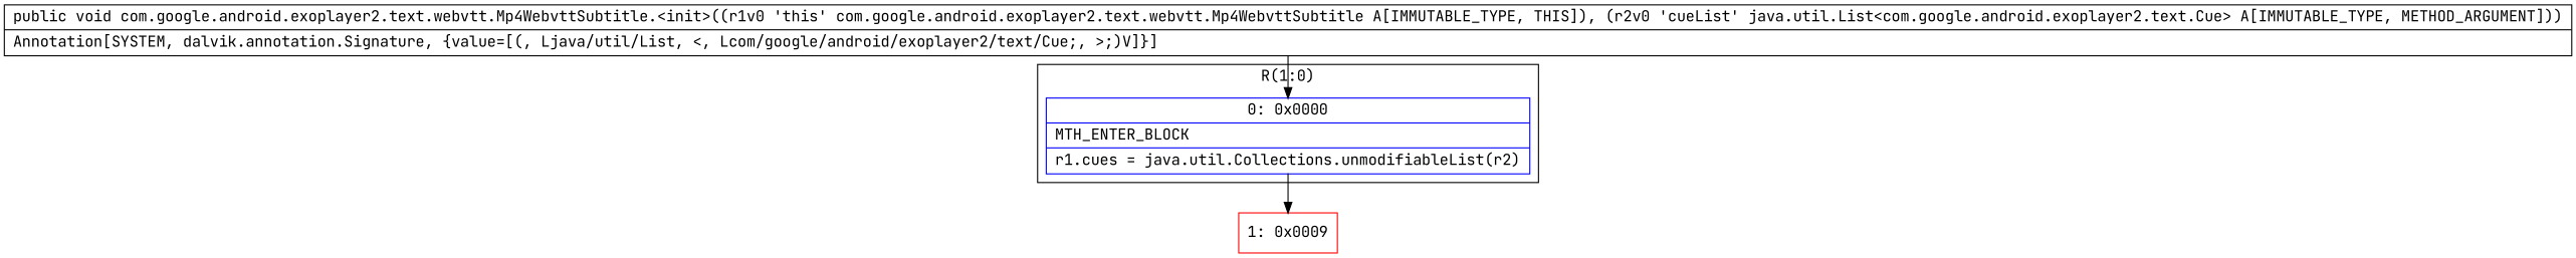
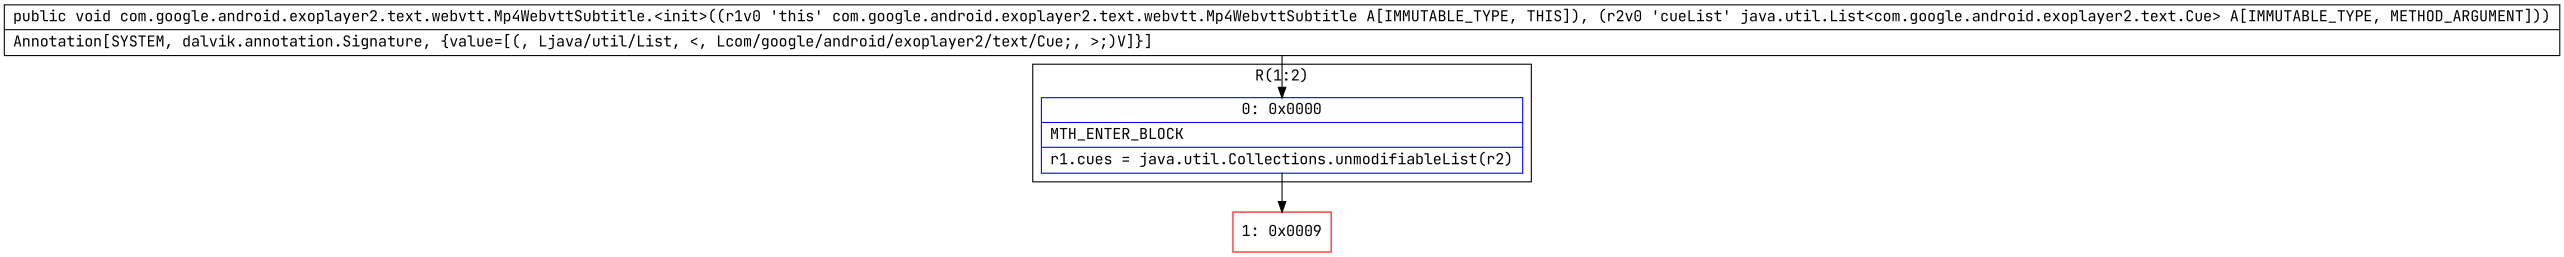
  digraph {
    fontname="JetBrains Mono"
    node [shape=record fontname="JetBrains Mono"]
    edge [fontname="JetBrains Mono"]
    n1 [color=blue label="{0\:\ 0x0000|MTH_ENTER_BLOCK\l|r1.cues = java.util.Collections.unmodifiableList(r2)\l}"]
    n2 [color=red label="{1\:\ 0x0009}"]
    n3 [label="{public void com.google.android.exoplayer2.text.webvtt.Mp4WebvttSubtitle.\<init\>((r1v0 'this' com.google.android.exoplayer2.text.webvtt.Mp4WebvttSubtitle A[IMMUTABLE_TYPE, THIS]), (r2v0 'cueList' java.util.List\<com.google.android.exoplayer2.text.Cue\> A[IMMUTABLE_TYPE, METHOD_ARGUMENT]))  | Annotation[SYSTEM, dalvik.annotation.Signature, \{value=[(, Ljava\/util\/List, \<, Lcom\/google\/android\/exoplayer2\/text\/Cue;, \>;)V]\}]\l}"]
    subgraph cluster_1 {
-     label="R(1:0)"
+     label="R(1:2)"
      n1
    }
    n1 -> n2
    n3 -> n1
  }
